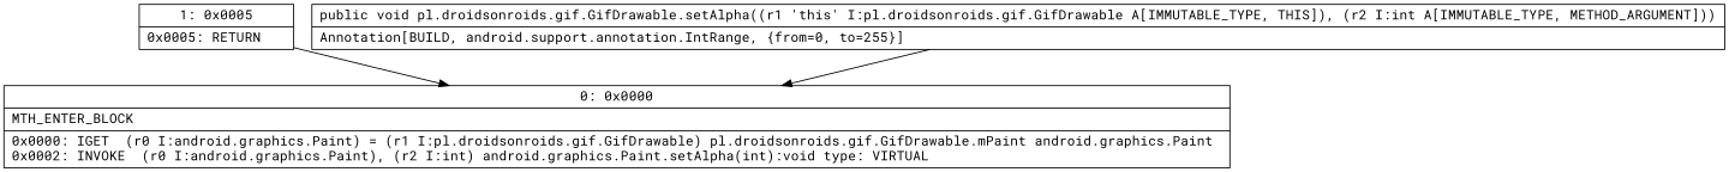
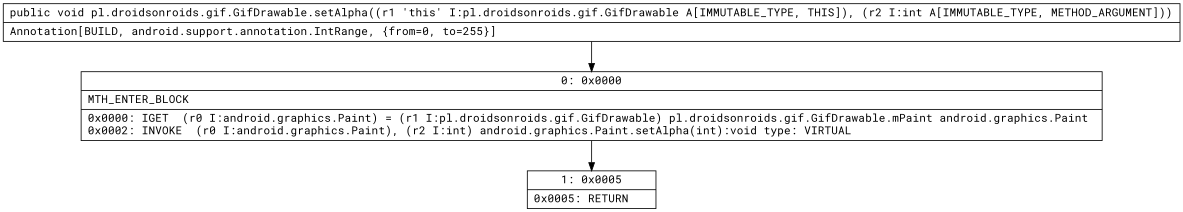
  digraph {
    fontname="Roboto Mono"
    node [shape=record fontname="Roboto Mono"]
    edge [fontname="Roboto Mono"]
    n1 [label="{0\:\ 0x0000|MTH_ENTER_BLOCK\l|0x0000: IGET  (r0 I:android.graphics.Paint) = (r1 I:pl.droidsonroids.gif.GifDrawable) pl.droidsonroids.gif.GifDrawable.mPaint android.graphics.Paint \l0x0002: INVOKE  (r0 I:android.graphics.Paint), (r2 I:int) android.graphics.Paint.setAlpha(int):void type: VIRTUAL \l}"]
    n2 [label="{1\:\ 0x0005|0x0005: RETURN   \l}"]
    n3 [label="{public void pl.droidsonroids.gif.GifDrawable.setAlpha((r1 'this' I:pl.droidsonroids.gif.GifDrawable A[IMMUTABLE_TYPE, THIS]), (r2 I:int A[IMMUTABLE_TYPE, METHOD_ARGUMENT]))  | Annotation[BUILD, android.support.annotation.IntRange, \{from=0, to=255\}]\l}"]
-   n2 -> n1
+   n1 -> n2
    n3 -> n1
  }
